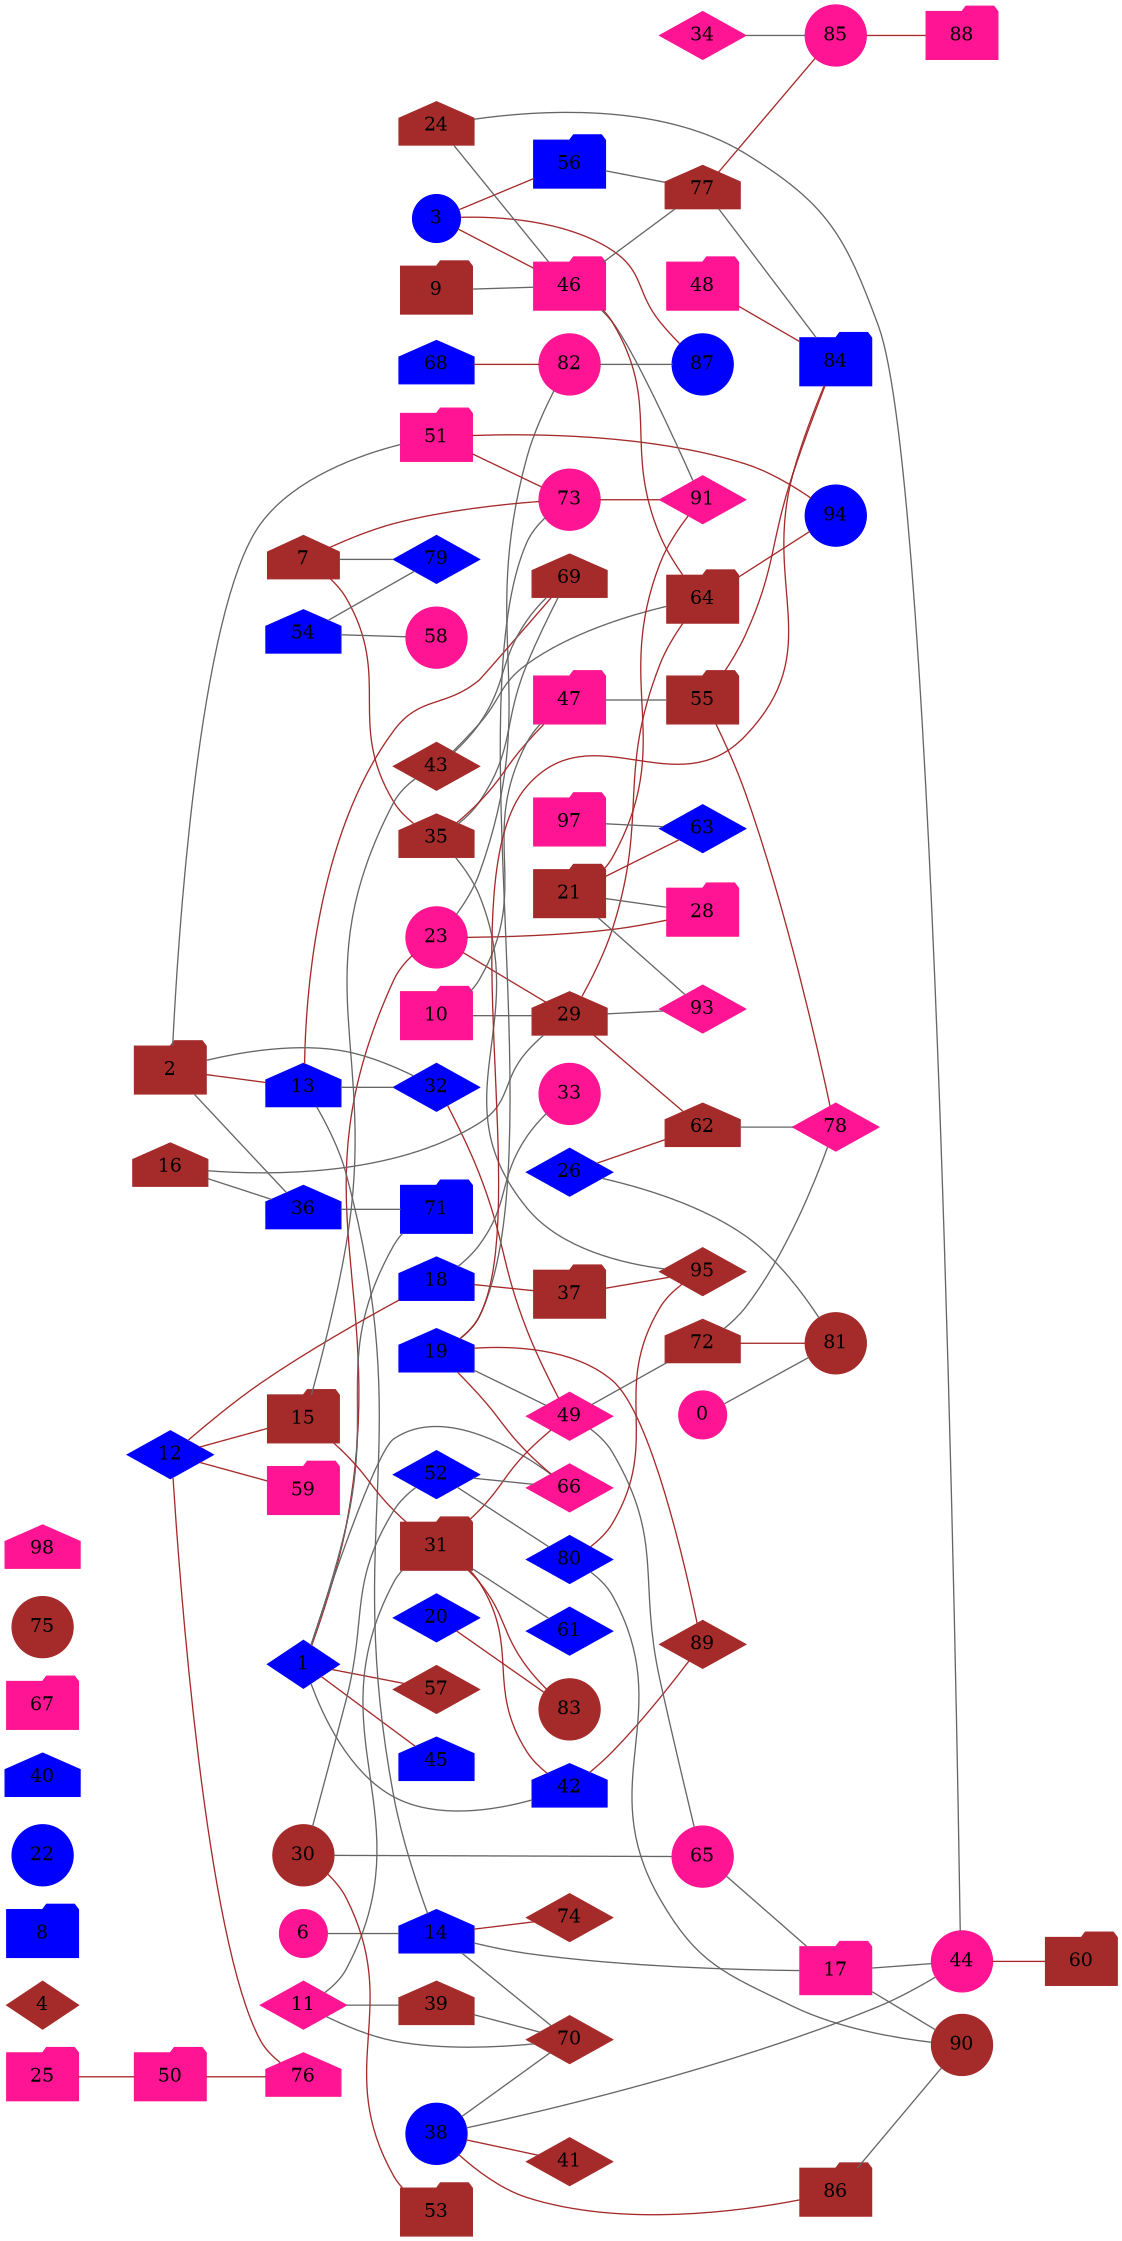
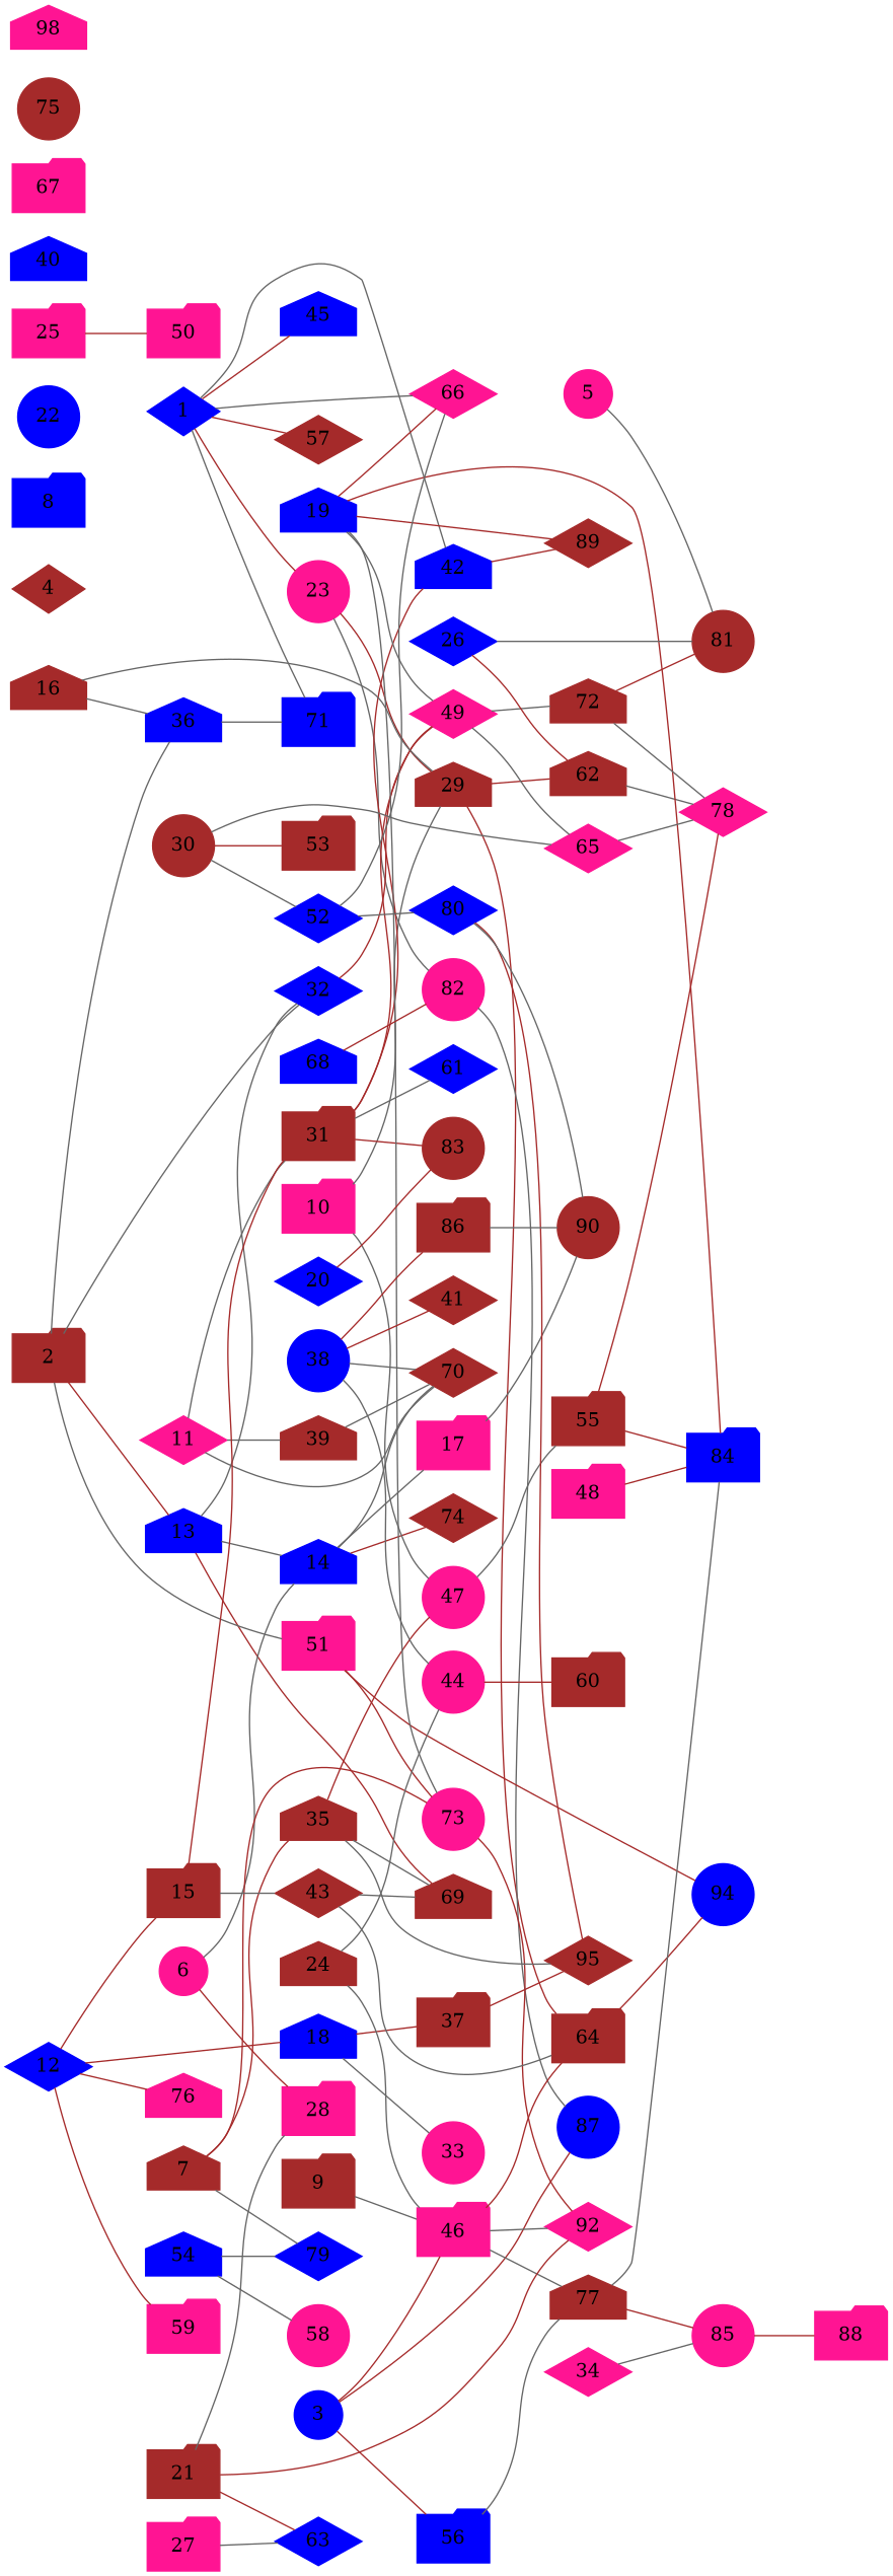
  graph {
    rankdir=LR
    node [color=brown shape=folder style=filled]
    edge [color=gray40]
    1 [color=blue shape=diamond]
    23 [color=deeppink shape=circle]
    42 [color=blue shape=house]
    45 [color=blue shape=house]
    57 [shape=diamond]
    66 [color=deeppink shape=diamond]
    71 [color=blue]
    29 [shape=house]
    28 [color=deeppink]
    82 [color=deeppink shape=circle]
    89 [shape=diamond]
    13 [color=blue shape=house]
    2
    32 [color=blue shape=diamond]
    36 [color=blue shape=house]
    51 [color=deeppink]
    14 [color=blue shape=house]
    69 [shape=house]
    49 [color=deeppink shape=diamond]
    73 [color=deeppink shape=circle]
    94 [color=blue shape=circle]
    3 [color=blue shape=circle]
    46 [color=deeppink]
    56 [color=blue]
    87 [color=blue shape=circle]
-   91 [color=deeppink shape=diamond]
+   91 [color=deeppink shape=diamond label=92]
    64
    77 [shape=house]
    4 [shape=diamond]
-   5 [color=deeppink shape=circle label=0]
+   5 [color=deeppink shape=circle]
    81 [shape=circle]
    6 [color=deeppink shape=circle]
    70 [shape=diamond]
    17 [color=deeppink]
    74 [shape=diamond]
    7 [shape=house]
    35 [shape=house]
    79 [color=blue shape=diamond]
-   47 [color=deeppink]
+   47 [color=deeppink shape=circle]
    95 [shape=diamond]
    8 [color=blue]
    9
    10 [color=deeppink]
-   93 [color=deeppink shape=diamond]
    62 [shape=house]
    55
    11 [color=deeppink shape=diamond]
    31
    39 [shape=house]
    83 [shape=circle]
    61 [color=blue shape=diamond]
    12 [color=blue shape=diamond]
    15
    18 [color=blue shape=house]
    59 [color=deeppink]
    76 [color=deeppink shape=house]
    43 [shape=diamond]
    33 [color=deeppink shape=circle]
    37
    44 [color=deeppink shape=circle]
    90 [shape=circle]
    16 [shape=house]
    60
    19 [color=blue shape=house]
    84 [color=blue]
-   65 [color=deeppink shape=circle]
+   65 [color=deeppink shape=diamond]
    72 [shape=house]
    20 [color=blue shape=diamond]
    21
    63 [color=blue shape=diamond]
    22 [color=blue shape=circle]
    24 [shape=house]
    25 [color=deeppink]
    50 [color=deeppink]
    26 [color=blue shape=diamond]
    78 [color=deeppink shape=diamond]
-   27 [color=deeppink label=97]
+   27 [color=deeppink]
    30 [shape=circle]
    52 [color=blue shape=diamond]
    53
    80 [color=blue shape=diamond]
    34 [color=deeppink shape=diamond]
    85 [color=deeppink shape=circle]
    38 [color=blue shape=circle]
    41 [shape=diamond]
    86
    40 [color=blue shape=house]
    48 [color=deeppink]
    88 [color=deeppink]
    54 [color=blue shape=house]
    58 [color=deeppink shape=circle]
    67 [color=deeppink]
    68 [color=blue shape=house]
    75 [shape=circle]
    n95 [color=deeppink label=98 shape=house]
    1 -- 23 [color=brown]
    1 -- 42
    1 -- 45 [color=brown]
    1 -- 57 [color=brown]
    1 -- 66
    1 -- 71
    23 -- 29 [color=brown]
-   23 -- 28 [color=brown]
+   6 -- 28 [color=brown]
    23 -- 82
    42 -- 89 [color=brown]
    29 -- 64 [color=brown]
-   29 -- 93
    29 -- 62 [color=brown]
    82 -- 87
    13 -- 32
    13 -- 14
    13 -- 69 [color=brown]
    2 -- 13 [color=brown]
    2 -- 32
    2 -- 36
    2 -- 51
    32 -- 49 [color=brown]
    36 -- 71
    51 -- 73 [color=brown]
    51 -- 94 [color=brown]
    14 -- 70
    14 -- 17
    14 -- 74 [color=brown]
    49 -- 65
    49 -- 72
    73 -- 91 [color=brown]
    3 -- 46 [color=brown]
    3 -- 56 [color=brown]
    3 -- 87 [color=brown]
    46 -- 91
    46 -- 64 [color=brown]
    46 -- 77
    56 -- 77
    64 -- 94 [color=brown]
    77 -- 84
    77 -- 85 [color=brown]
    5 -- 81
    6 -- 14
-   17 -- 44
    17 -- 90
    7 -- 73 [color=brown]
    7 -- 35 [color=brown]
    7 -- 79
    35 -- 69
    35 -- 47 [color=brown]
    35 -- 95
    47 -- 55
    9 -- 46
    10 -- 29
    10 -- 47
    62 -- 78
    55 -- 84 [color=brown]
    55 -- 78 [color=brown]
    11 -- 70
    11 -- 31
    11 -- 39
    31 -- 42 [color=brown]
    31 -- 49 [color=brown]
    31 -- 83 [color=brown]
    31 -- 61
    39 -- 70
    12 -- 15 [color=brown]
    12 -- 18 [color=brown]
    12 -- 59 [color=brown]
    12 -- 76 [color=brown]
    15 -- 31 [color=brown]
    15 -- 43
    18 -- 33
    18 -- 37 [color=brown]
    43 -- 69
    43 -- 64
    37 -- 95 [color=brown]
    44 -- 60 [color=brown]
    16 -- 29
    16 -- 36
    19 -- 66 [color=brown]
    19 -- 89 [color=brown]
    19 -- 49
    19 -- 73
    19 -- 84 [color=brown]
-   65 -- 17
+   65 -- 78
    72 -- 81 [color=brown]
    72 -- 78
    20 -- 83 [color=brown]
    21 -- 28
    21 -- 91 [color=brown]
-   21 -- 93
    21 -- 63 [color=brown]
    24 -- 46
    24 -- 44
    25 -- 50 [color=brown]
-   50 -- 76 [color=brown]
    26 -- 81
    26 -- 62 [color=brown]
    27 -- 63
    30 -- 65
    30 -- 52
    30 -- 53 [color=brown]
    52 -- 66
    52 -- 80
    80 -- 95 [color=brown]
    80 -- 90
    34 -- 85
    85 -- 88 [color=brown]
    38 -- 70
    38 -- 44
    38 -- 41 [color=brown]
    38 -- 86 [color=brown]
    86 -- 90
    48 -- 84 [color=brown]
    54 -- 79
    54 -- 58
    68 -- 82 [color=brown]
  }
